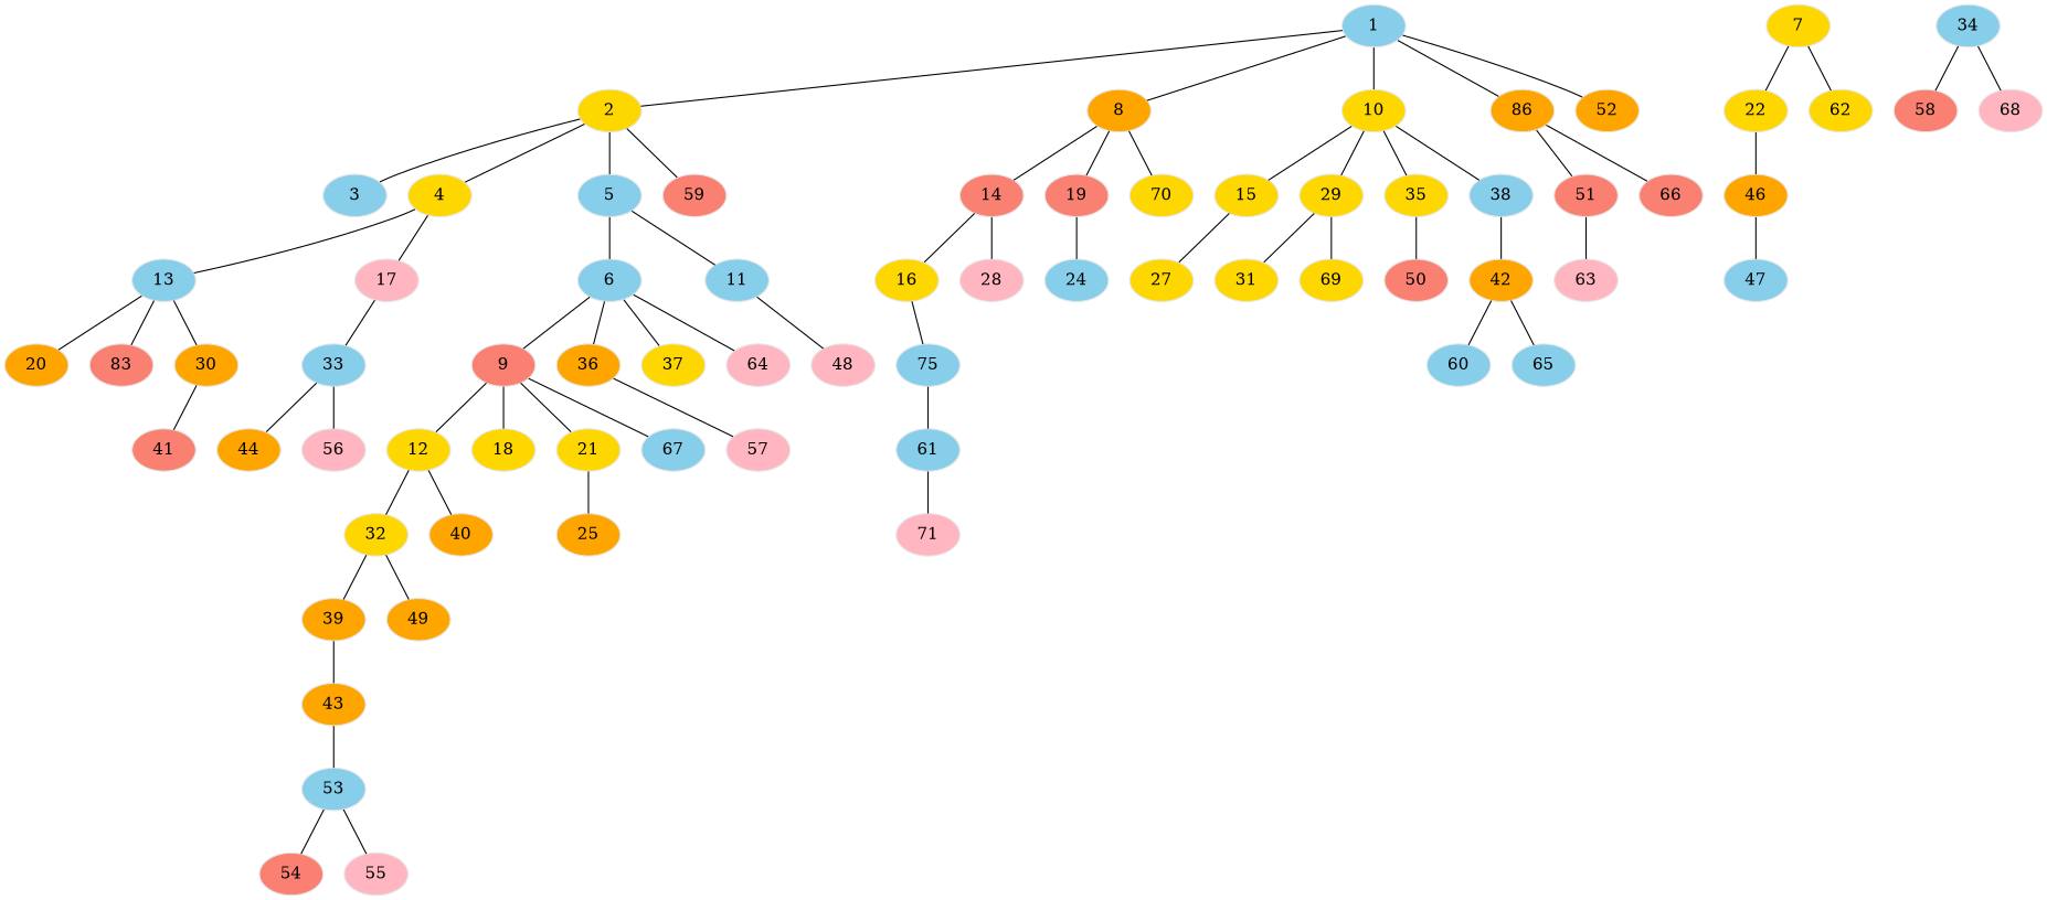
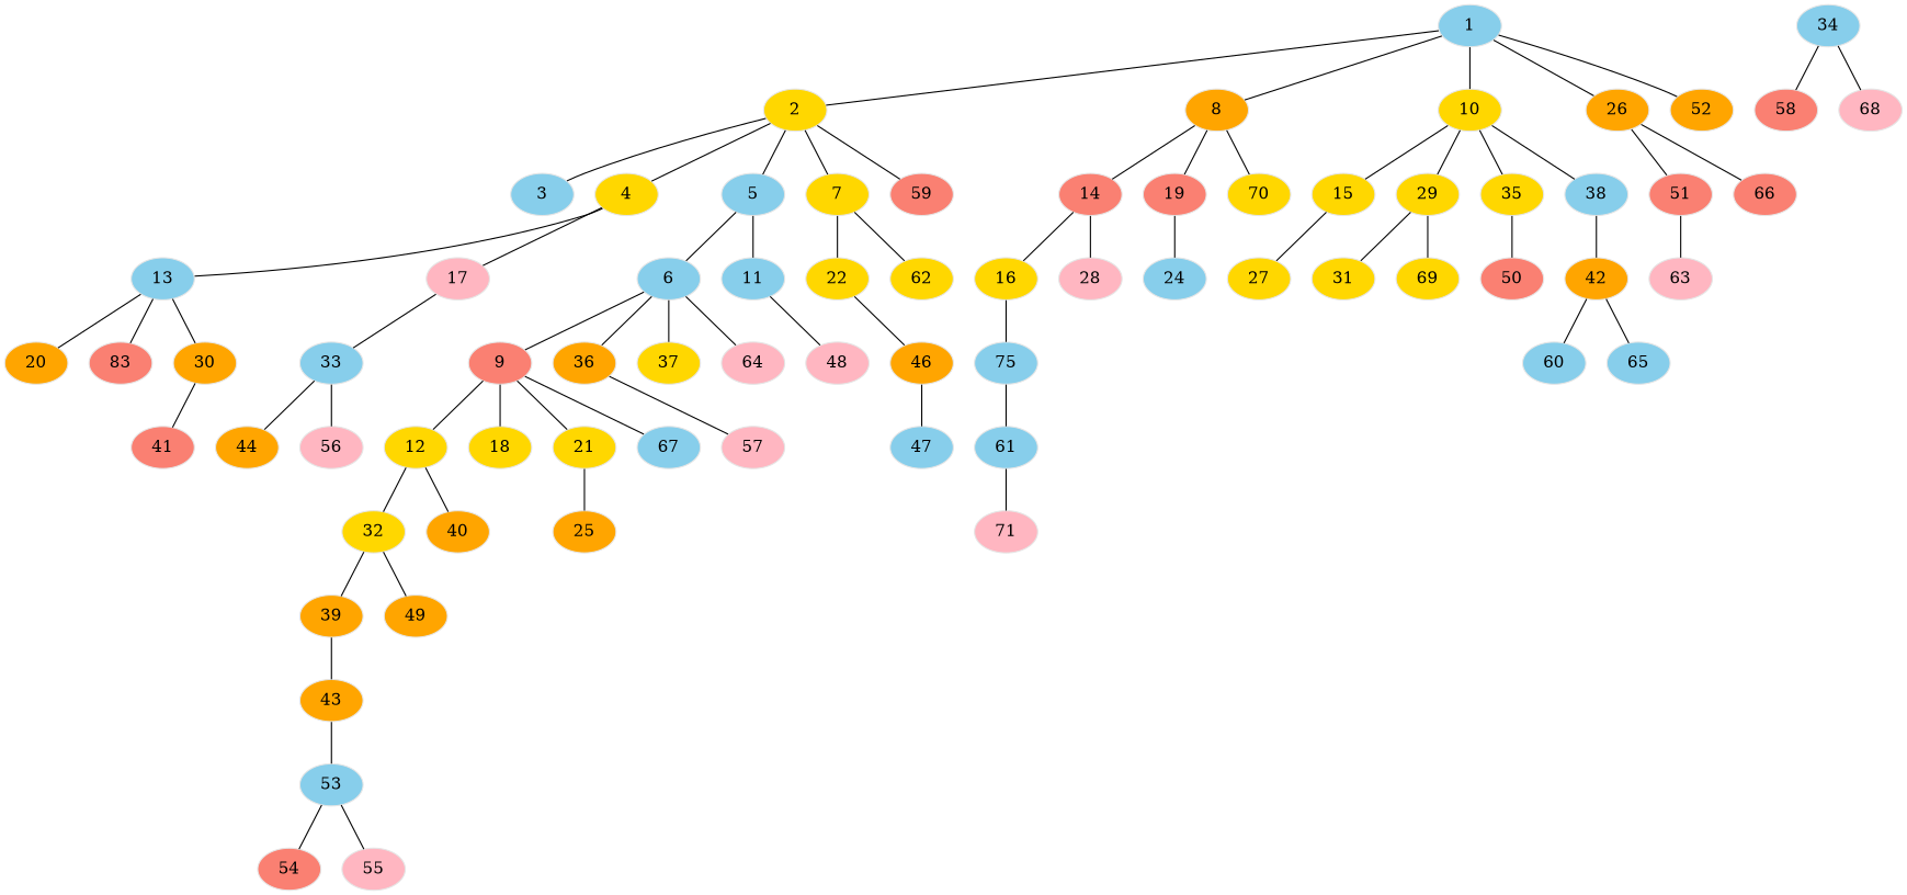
  graph {
    node [color=gray90 fillcolor=gold style=filled]
    1 [fillcolor=skyblue]
    2
    8 [fillcolor=orange]
    10
-   26 [fillcolor=orange label=86]
+   26 [fillcolor=orange]
    52 [fillcolor=orange]
    3 [fillcolor=skyblue]
    4
    5 [fillcolor=skyblue]
    7
    59 [fillcolor=salmon]
    14 [fillcolor=salmon]
    19 [fillcolor=salmon]
    70
    15
    29
    35
    38 [fillcolor=skyblue]
    51 [fillcolor=salmon]
    66 [fillcolor=salmon]
    13 [fillcolor=skyblue]
    17 [fillcolor=lightpink]
    6 [fillcolor=skyblue]
    11 [fillcolor=skyblue]
    22
    62
    20 [fillcolor=orange]
    n28 [fillcolor=salmon label=83]
    30 [fillcolor=orange]
    33 [fillcolor=skyblue]
    9 [fillcolor=salmon]
    36 [fillcolor=orange]
    37
    64 [fillcolor=lightpink]
    48 [fillcolor=lightpink]
    12
    18
    21
    67 [fillcolor=skyblue]
    57 [fillcolor=lightpink]
    46 [fillcolor=orange]
    16
    28 [fillcolor=lightpink]
    24 [fillcolor=skyblue]
    32
    40 [fillcolor=orange]
    25 [fillcolor=orange]
    27
    31
    69
    50 [fillcolor=salmon]
    42 [fillcolor=orange]
    39 [fillcolor=orange]
    49 [fillcolor=orange]
    41 [fillcolor=salmon]
    n56 [fillcolor=skyblue label=75]
    61 [fillcolor=skyblue]
    44 [fillcolor=orange]
    56 [fillcolor=lightpink]
    47 [fillcolor=skyblue]
    63 [fillcolor=lightpink]
    34 [fillcolor=skyblue]
    58 [fillcolor=salmon]
    68 [fillcolor=lightpink]
    43 [fillcolor=orange]
    60 [fillcolor=skyblue]
    65 [fillcolor=skyblue]
    53 [fillcolor=skyblue]
    54 [fillcolor=salmon]
    55 [fillcolor=lightpink]
    71 [fillcolor=lightpink]
    1 -- 2
    1 -- 8
    1 -- 10
    1 -- 26
    1 -- 52
    2 -- 3
    2 -- 4
    2 -- 5
+   2 -- 7
    2 -- 59
    8 -- 14
    8 -- 19
    8 -- 70
    10 -- 15
    10 -- 29
    10 -- 35
    10 -- 38
    26 -- 51
    26 -- 66
    4 -- 13
    4 -- 17
    5 -- 6
    5 -- 11
    7 -- 22
    7 -- 62
    14 -- 16
    14 -- 28
    19 -- 24
    15 -- 27
    29 -- 31
    29 -- 69
    35 -- 50
    38 -- 42
    51 -- 63
    13 -- 20
    13 -- n28
    13 -- 30
    17 -- 33
    6 -- 9
    6 -- 36
    6 -- 37
    6 -- 64
    11 -- 48
    22 -- 46
    30 -- 41
    33 -- 44
    33 -- 56
    9 -- 12
    9 -- 18
    9 -- 21
    9 -- 67
    36 -- 57
    12 -- 32
    12 -- 40
    21 -- 25
    46 -- 47
    16 -- n56
    32 -- 39
    32 -- 49
    42 -- 60
    42 -- 65
    39 -- 43
    n56 -- 61
    61 -- 71
    34 -- 58
    34 -- 68
    43 -- 53
    53 -- 54
    53 -- 55
  }
